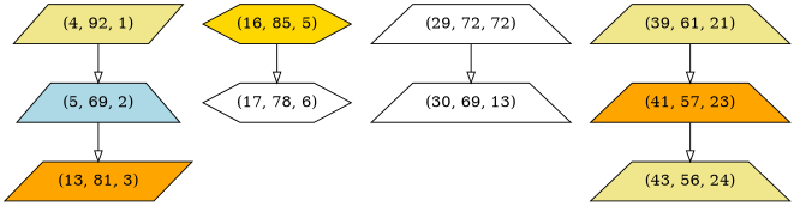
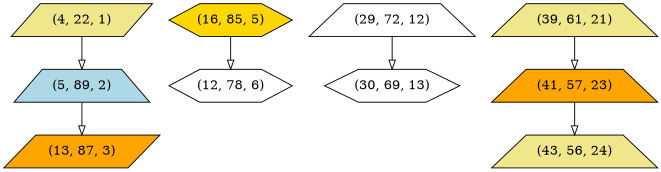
  digraph {
    node [fillcolor=khaki shape=trapezium style=filled]
    edge [arrowhead=onormal]
-   "(4, 92, 1)" [shape=parallelogram]
-   "(5, 89, 2)" [fillcolor=lightblue label="(5, 69, 2)"]
-   "(13, 87, 3)" [fillcolor=orange shape=parallelogram label="(13, 81, 3)"]
+   "(4, 92, 1)" [shape=parallelogram label="(4, 22, 1)"]
+   "(5, 89, 2)" [fillcolor=lightblue]
+   "(13, 87, 3)" [fillcolor=orange shape=parallelogram]
    "(16, 85, 5)" [fillcolor=gold shape=hexagon]
-   "(17, 78, 6)" [fillcolor=white shape=hexagon]
-   "(29, 72, 12)" [fillcolor=white label="(29, 72, 72)"]
-   "(30, 69, 13)" [fillcolor=white]
+   "(17, 78, 6)" [fillcolor=white shape=hexagon label="(12, 78, 6)"]
+   "(29, 72, 12)" [fillcolor=white]
+   "(30, 69, 13)" [fillcolor=white shape=hexagon]
    "(41, 57, 23)" [fillcolor=orange]
    "(39, 61, 21)"
    "(43, 56, 24)"
    "(4, 92, 1)" -> "(5, 89, 2)"
    "(5, 89, 2)" -> "(13, 87, 3)"
    "(16, 85, 5)" -> "(17, 78, 6)"
    "(29, 72, 12)" -> "(30, 69, 13)"
    "(41, 57, 23)" -> "(43, 56, 24)"
    "(39, 61, 21)" -> "(41, 57, 23)"
  }
